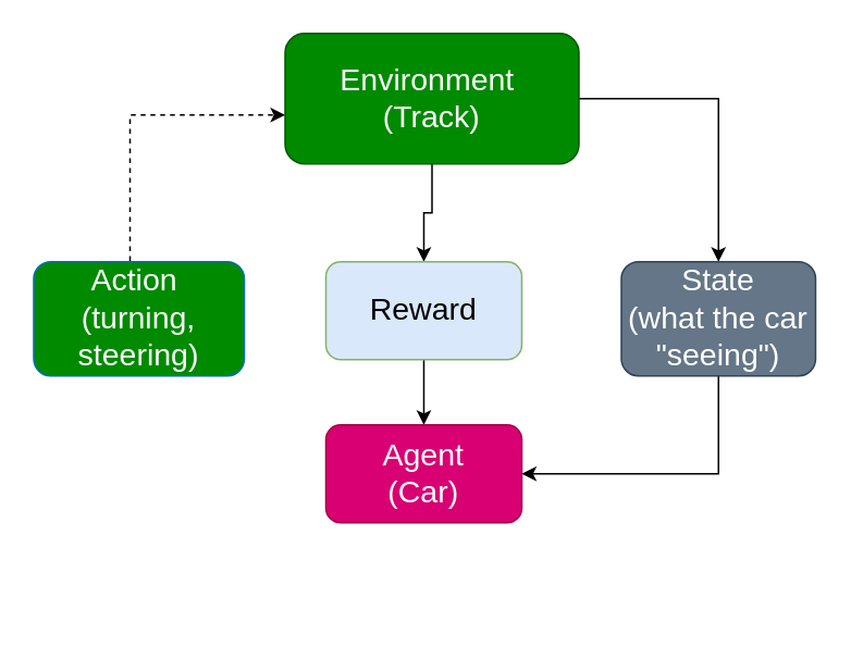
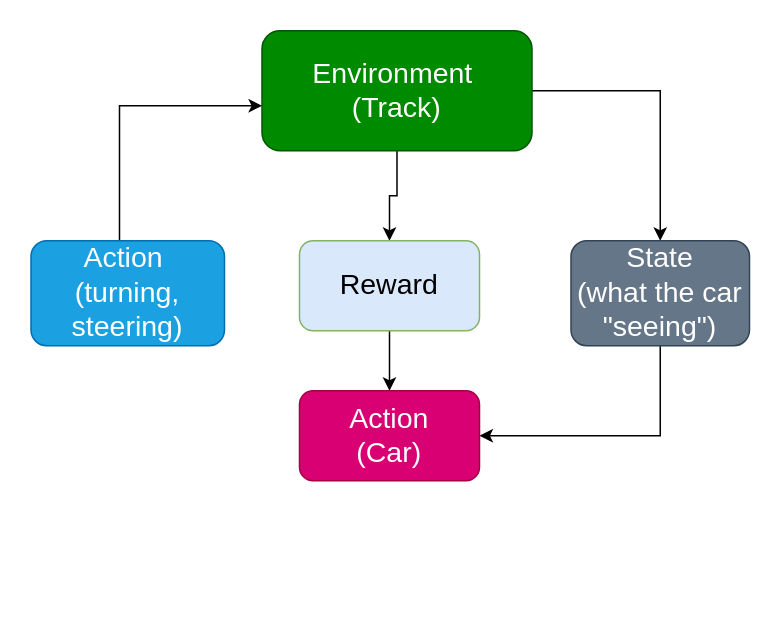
  <mxCell id="0" />
  <mxCell id="1" parent="0" />
  <mxCell id="2" value="" style="edgeStyle=orthogonalEdgeStyle;rounded=0;orthogonalLoop=1;jettySize=auto;html=1;fontSize=19;" edge="1" parent="1" source="4" target="6"><mxGeometry relative="1" as="geometry" /></mxCell>
  <mxCell id="3" value="" style="edgeStyle=orthogonalEdgeStyle;rounded=0;orthogonalLoop=1;jettySize=auto;html=1;fontSize=19;entryX=0.5;entryY=0;entryDx=0;entryDy=0;" edge="1" parent="1" source="4" target="11"><mxGeometry relative="1" as="geometry"><mxPoint x="479" y="70" as="targetPoint" /></mxGeometry></mxCell>
  <mxCell id="4" value="Environment&amp;nbsp;&lt;br&gt;(Track)" style="rounded=1;whiteSpace=wrap;html=1;fillColor=#008a00;strokeColor=#005700;fontSize=19;fontColor=#ffffff;" vertex="1" parent="1"><mxGeometry x="174" y="20" width="180" height="80" as="geometry" /></mxCell>
  <mxCell id="5" value="" style="edgeStyle=orthogonalEdgeStyle;rounded=0;orthogonalLoop=1;jettySize=auto;html=1;fontSize=19;" edge="1" parent="1" source="6" target="7"><mxGeometry relative="1" as="geometry" /></mxCell>
  <mxCell id="6" value="Reward" style="rounded=1;whiteSpace=wrap;html=1;fillColor=#dae8fc;strokeColor=#82b366;fontSize=19;" vertex="1" parent="1"><mxGeometry x="199" y="160" width="120" height="60" as="geometry" /></mxCell>
- <mxCell id="7" value="Agent&lt;br&gt;(Car)" style="rounded=1;whiteSpace=wrap;html=1;fontSize=19;fillColor=#d80073;strokeColor=#A50040;fontColor=#ffffff;" vertex="1" parent="1"><mxGeometry x="199" y="260" width="120" height="60" as="geometry" /></mxCell>
- <mxCell id="8" style="edgeStyle=orthogonalEdgeStyle;rounded=0;orthogonalLoop=1;jettySize=auto;html=1;exitX=0.5;exitY=0;exitDx=0;exitDy=0;fontSize=19;dashed=1;" edge="1" parent="1" source="9" target="4"><mxGeometry relative="1" as="geometry"><mxPoint x="159" y="60" as="targetPoint" /><Array as="points"><mxPoint x="79" y="70" /></Array></mxGeometry></mxCell>
- <mxCell id="9" value="Action&amp;nbsp;&lt;br&gt;(turning, steering)" style="rounded=1;whiteSpace=wrap;html=1;fontSize=19;fillColor=#008a00;fontColor=#ffffff;strokeColor=#006EAF;" vertex="1" parent="1"><mxGeometry x="20" y="160" width="129" height="70" as="geometry" /></mxCell>
+ <mxCell id="7" value="Action&lt;br&gt;(Car)" style="rounded=1;whiteSpace=wrap;html=1;fontSize=19;fillColor=#d80073;strokeColor=#A50040;fontColor=#ffffff;" vertex="1" parent="1"><mxGeometry x="199" y="260" width="120" height="60" as="geometry" /></mxCell>
+ <mxCell id="8" style="edgeStyle=orthogonalEdgeStyle;rounded=0;orthogonalLoop=1;jettySize=auto;html=1;exitX=0.5;exitY=0;exitDx=0;exitDy=0;fontSize=19;" edge="1" parent="1" source="9" target="4"><mxGeometry relative="1" as="geometry"><mxPoint x="159" y="60" as="targetPoint" /><Array as="points"><mxPoint x="79" y="70" /></Array></mxGeometry></mxCell>
+ <mxCell id="9" value="Action&amp;nbsp;&lt;br&gt;(turning, steering)" style="rounded=1;whiteSpace=wrap;html=1;fontSize=19;fillColor=#1ba1e2;fontColor=#ffffff;strokeColor=#006EAF;" vertex="1" parent="1"><mxGeometry x="20" y="160" width="129" height="70" as="geometry" /></mxCell>
  <mxCell id="10" style="edgeStyle=orthogonalEdgeStyle;rounded=0;orthogonalLoop=1;jettySize=auto;html=1;entryX=1;entryY=0.5;entryDx=0;entryDy=0;fontSize=19;" edge="1" parent="1" source="11" target="7"><mxGeometry relative="1" as="geometry"><Array as="points"><mxPoint x="439" y="290" /></Array></mxGeometry></mxCell>
  <mxCell id="11" value="State&lt;br&gt;(what the car &quot;seeing&quot;)" style="rounded=1;whiteSpace=wrap;html=1;fontSize=19;fillColor=#647687;fontColor=#ffffff;strokeColor=#314354;" vertex="1" parent="1"><mxGeometry x="380" y="160" width="119" height="70" as="geometry" /></mxCell>
  <mxCell id="12" value="" style="shape=image;verticalLabelPosition=bottom;labelBackgroundColor=default;verticalAlign=top;aspect=fixed;imageAspect=0;image=https://jonathanfries.net/content/images/2019/07/deepracer.png;" vertex="1" parent="1"><mxGeometry x="199" y="320" width="100.28" height="70" as="geometry" /></mxCell>
